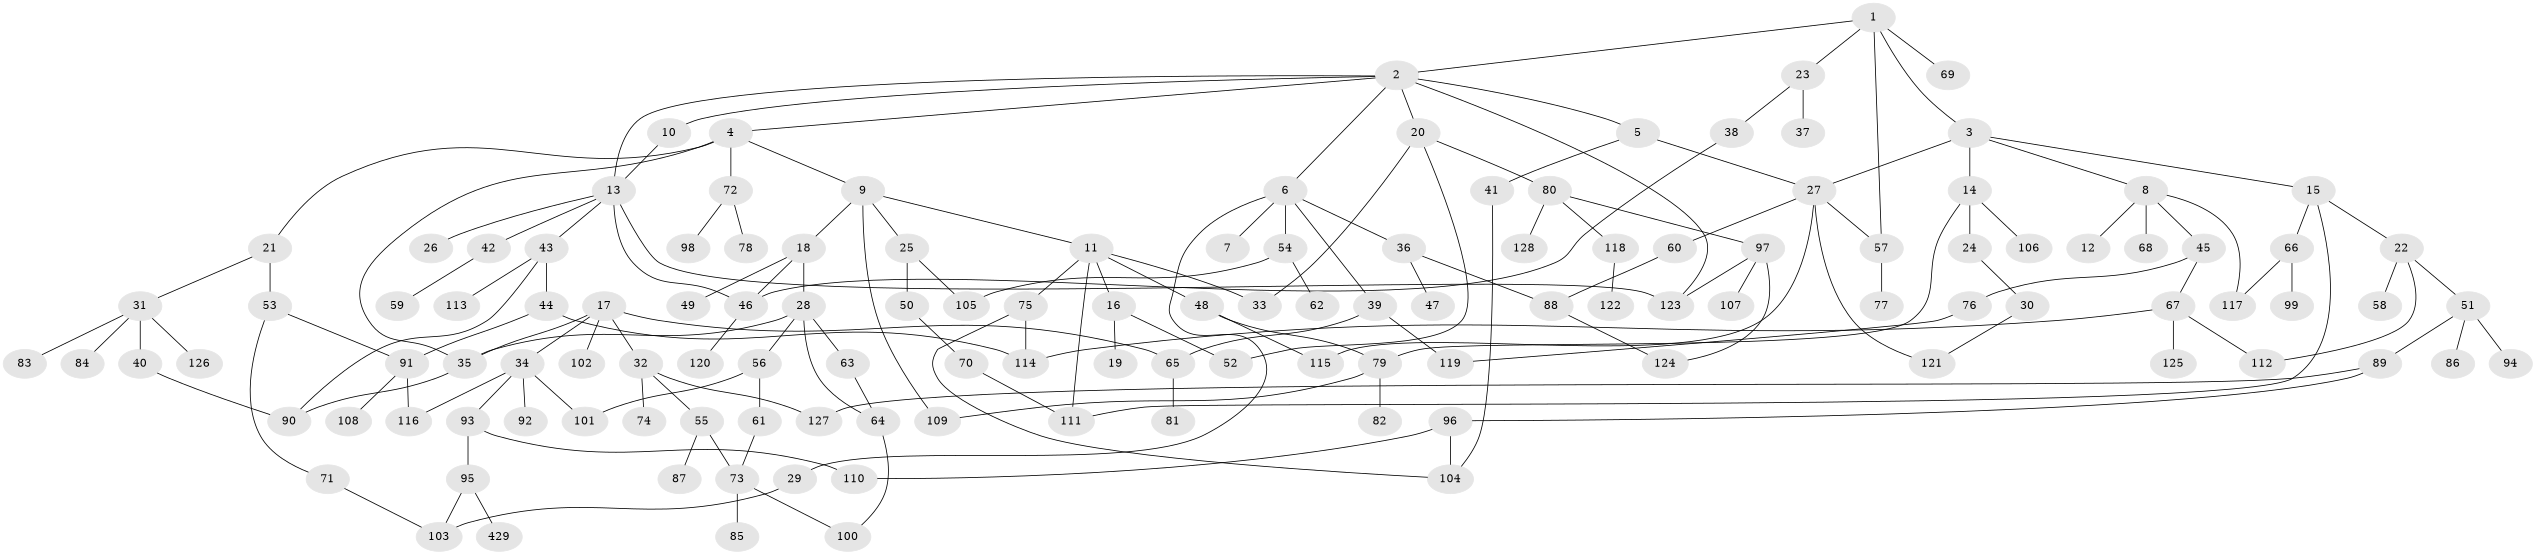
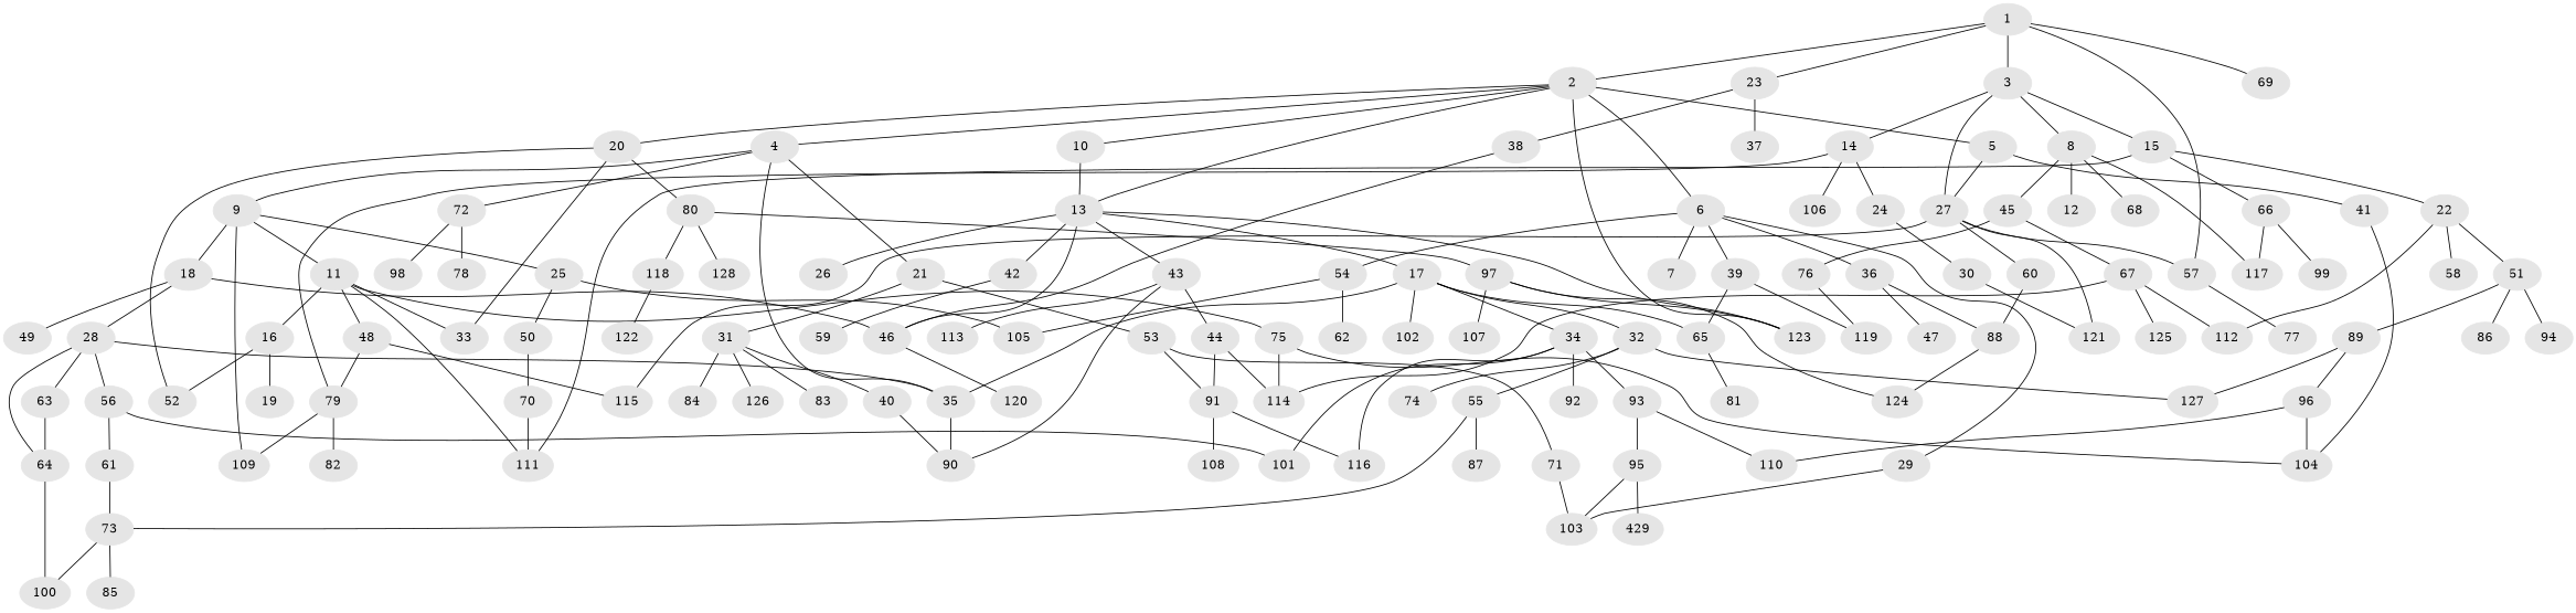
  graph {
    node [color=gray90 style=filled]
    1
    2
    3
    23
    57
    69
    4
    5
    6
    10
    13
    20
    123
    8
    14
    15
    27
    37
    38
    77
    9
    21
    35
    72
    41
    7
    29
    36
    39
    54
    17
    26
    42
    43
    46
    33
    52
    80
    12
    45
    68
    117
    24
    79
    106
    111
    22
    66
    60
    115
    121
    11
    18
    25
    109
    31
    53
    90
    78
    98
    104
    103
    47
    88
    65
    119
    105
    62
    67
    76
    16
    48
    75
    28
    49
    50
    19
    114
    32
    34
    102
    59
    44
    113
    120
    30
    82
    51
    58
    112
    99
    55
    74
    127
    92
    93
    101
    116
    81
    56
    63
    64
    97
    118
    128
    83
    40
    84
    126
    91
    71
    86
    89
    94
    70
    61
    100
    73
    87
    95
    110
    124
    108
    125
    96
    85
    107
    122
    n129 [label=429]
    1 -- 2
    1 -- 3
    1 -- 23
    1 -- 57
    1 -- 69
    2 -- 4
    2 -- 5
    2 -- 6
    2 -- 10
    2 -- 13
    2 -- 20
    2 -- 123
    3 -- 8
    3 -- 14
    3 -- 15
    3 -- 27
    23 -- 37
    23 -- 38
    57 -- 77
    4 -- 9
    4 -- 21
    4 -- 35
    4 -- 72
    5 -- 27
    5 -- 41
    6 -- 7
    6 -- 29
    6 -- 36
    6 -- 39
    6 -- 54
    10 -- 13
    13 -- 123
+   13 -- 17
    13 -- 26
    13 -- 42
    13 -- 43
    13 -- 46
    20 -- 33
    20 -- 52
    20 -- 80
    8 -- 12
    8 -- 45
    8 -- 68
    8 -- 117
    14 -- 24
    14 -- 79
    14 -- 106
    15 -- 111
    15 -- 22
    15 -- 66
    27 -- 57
    27 -- 60
    27 -- 115
    27 -- 121
    38 -- 46
    9 -- 11
    9 -- 18
    9 -- 25
    9 -- 109
    21 -- 31
    21 -- 53
    35 -- 90
    72 -- 78
    72 -- 98
    41 -- 104
    29 -- 103
    36 -- 47
    36 -- 88
    39 -- 65
    39 -- 119
    54 -- 105
    54 -- 62
    17 -- 35
    17 -- 65
    17 -- 32
    17 -- 34
    17 -- 102
    42 -- 59
    43 -- 90
    43 -- 44
    43 -- 113
    46 -- 120
    80 -- 97
    80 -- 118
    80 -- 128
    45 -- 67
    45 -- 76
    24 -- 30
    79 -- 109
    79 -- 82
    22 -- 51
    22 -- 58
    22 -- 112
    66 -- 117
    66 -- 99
    60 -- 88
    11 -- 33
    11 -- 111
    11 -- 16
    11 -- 48
    11 -- 75
    18 -- 46
    18 -- 28
    18 -- 49
    25 -- 105
    25 -- 50
    31 -- 83
    31 -- 40
    31 -- 84
    31 -- 126
    53 -- 91
    53 -- 71
    88 -- 124
    65 -- 81
    67 -- 114
    67 -- 112
    67 -- 125
    76 -- 119
    16 -- 52
    16 -- 19
    48 -- 79
    48 -- 115
    75 -- 104
    75 -- 114
    28 -- 35
    28 -- 56
    28 -- 63
    28 -- 64
    50 -- 70
    32 -- 55
    32 -- 74
    32 -- 127
    34 -- 92
    34 -- 93
    34 -- 101
    34 -- 116
    44 -- 114
    44 -- 91
    30 -- 121
    51 -- 86
    51 -- 89
    51 -- 94
    55 -- 73
    55 -- 87
    93 -- 95
    93 -- 110
    56 -- 101
    56 -- 61
    63 -- 64
    64 -- 100
    97 -- 123
    97 -- 124
    97 -- 107
    118 -- 122
    40 -- 90
    91 -- 116
    91 -- 108
    71 -- 103
    89 -- 127
    89 -- 96
    70 -- 111
    61 -- 73
    73 -- 100
    73 -- 85
    95 -- 103
    95 -- n129
    96 -- 104
    96 -- 110
  }
